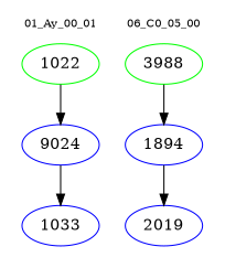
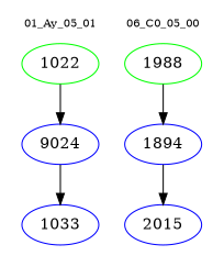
  digraph {
    node [color=blue]
    edge [color=black]
    n1 [color=green label=1022]
    n2 [label=9024]
    n3 [label=1033]
-   n4 [color=green label=3988]
+   n4 [color=green label=1988]
    n5 [label=1894]
-   n6 [label=2019]
+   n6 [label=2015]
    subgraph cluster_1 {
      color=white
      fontsize=10
-     label="01_Ay_00_01"
+     label="01_Ay_05_01"
      n1
      n2
      n3
    }
    subgraph cluster_2 {
      color=white
      fontsize=10
      label="06_C0_05_00"
      n4
      n5
      n6
    }
    n1 -> n2
    n2 -> n3
    n4 -> n5
    n5 -> n6
  }
